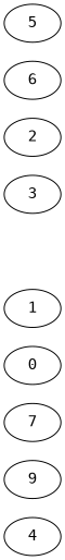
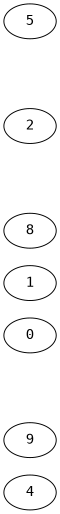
  digraph {
    "Duplicate states"=0
    GraphType=Independent
    "Max states in OPEN"=0
    Modes="120000ms; topo-ordered tasks, ; Pruning: task equivalence, fixed order ready list, ; F-value: ; Optimisation: best schedule length (SL) optimisation on equal, "
    NumberOfTasks=10
    "Pruned using list schedule length"=49
    "States removed from OPEN"=0
    TargetSystem="Homogeneous-4"
    "Time to schedule (ms)"=81
    "Total idle time"=0
    "Total schedule length"=16
    "Total sequential time"=61
    "Total states created"=100
    rankdir=LR
    fontname="DejaVu Sans Mono"
    node ["Finish time"=15 Processor=2 "Start time"=0 Weight=6 fontname="DejaVu Sans Mono"]
    4 ["Finish time"=10 Processor=0 Weight=10]
    9 ["Finish time"=9 Processor=1 Weight=9]
-   7 ["Finish time"=8 Weight=8]
    0 [Processor=1 "Start time"=9]
    1 ["Finish time"=6 Processor=3]
-   3 [Processor=0 "Start time"=10 Weight=5]
+   8 ["Finish time"=12 Processor=3 "Start time"=6]
    2 ["Finish time"=12 "Start time"=8 Weight=4]
-   6 ["Finish time"=16 "Start time"=12 Weight=4]
    5 [Processor=3 "Start time"=12 Weight=3]
  }
